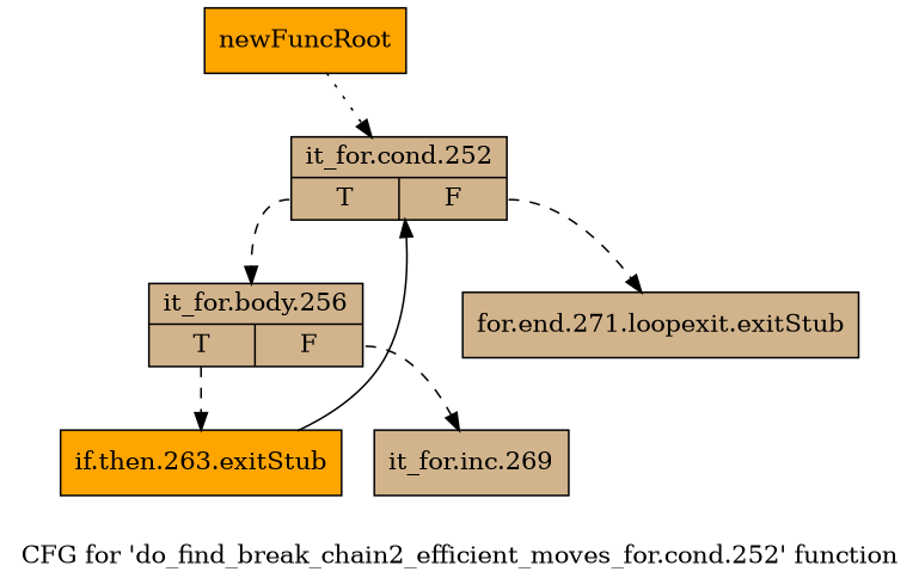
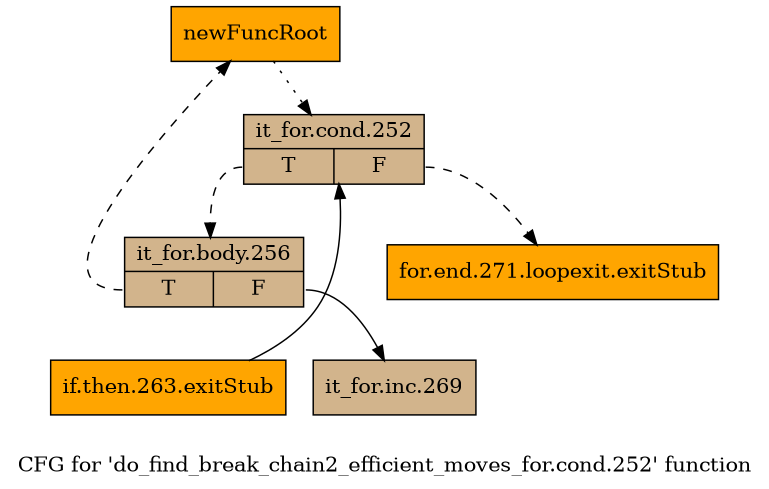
  digraph {
    label="CFG for 'do_find_break_chain2_efficient_moves_for.cond.252' function"
    node [fillcolor=tan shape=record style=filled]
    edge [style=dashed]
    n1 [fillcolor=orange label="{newFuncRoot}"]
    n2 [label="{it_for.cond.252|{<s0>T|<s1>F}}"]
-   n3 [label="{for.end.271.loopexit.exitStub}"]
+   n3 [fillcolor=orange label="{for.end.271.loopexit.exitStub}"]
    n4 [label="{it_for.body.256|{<s0>T|<s1>F}}"]
    n5 [fillcolor=orange label="{if.then.263.exitStub}"]
    n6 [label="{it_for.inc.269}"]
    n1 -> n2 [style=dotted]
    n2 -> n3 [tailport=s1]
    n2 -> n4 [tailport=s0]
-   n4 -> n5 [tailport=s0]
-   n4 -> n6 [tailport=s1]
+   n4 -> n1 [tailport=s0]
+   n4 -> n6 [style=solid tailport=s1]
    n5 -> n2 [style=solid]
  }
